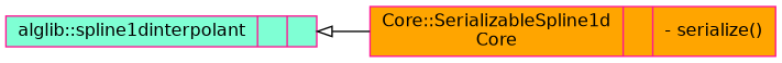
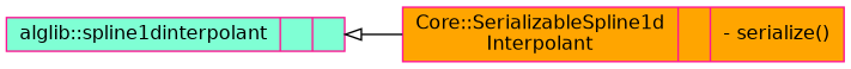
  digraph {
    rankdir=LR
    node [color=deeppink fontname=Helvetica fontsize=12 shape=record style=filled]
-   n1 [fillcolor=orange fontcolor=black height=0.2 label="{Core::SerializableSpline1d\lCore\n||- serialize()\l}" width=0.4]
+   n1 [fillcolor=orange fontcolor=black height=0.2 label="{Core::SerializableSpline1d\lInterpolant\n||- serialize()\l}" width=0.4]
    n2 [fillcolor=aquamarine height=0.2 label="{alglib::spline1dinterpolant\n||}" width=0.4]
    n2 -> n1 [arrowtail=onormal color=black dir=back fontname=Helvetica fontsize=12 labelfontname=Helvetica labelfontsize=12 style=solid]
  }
